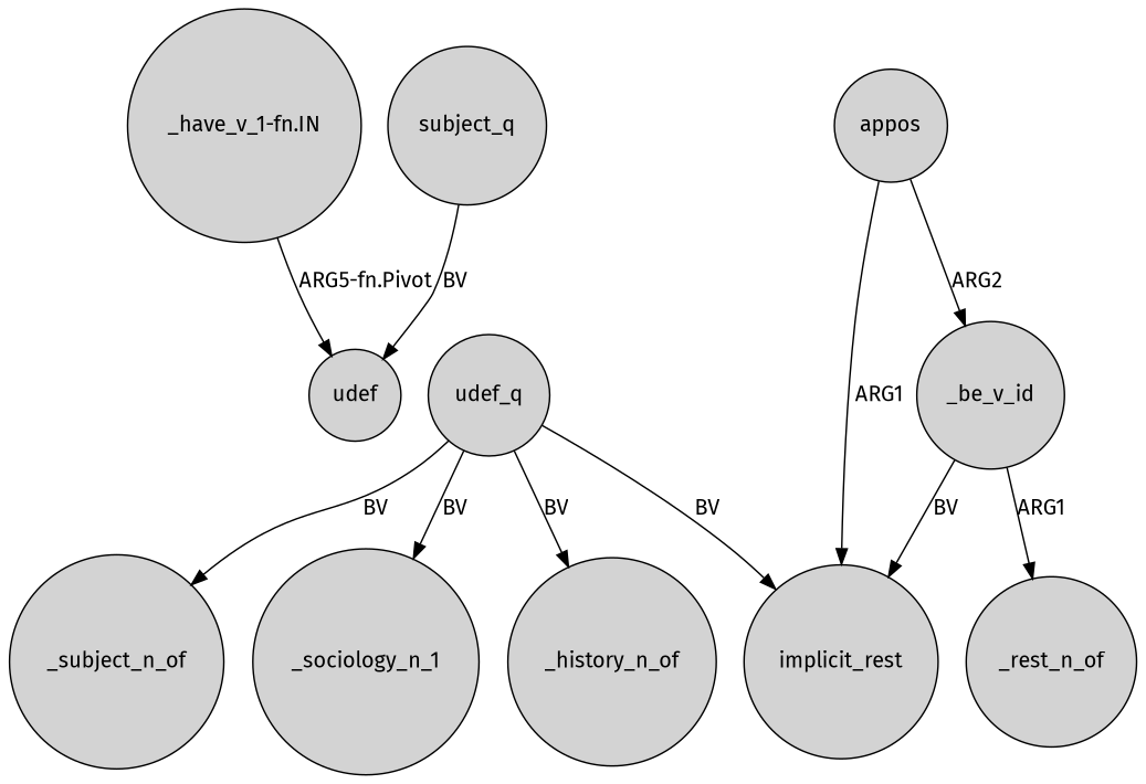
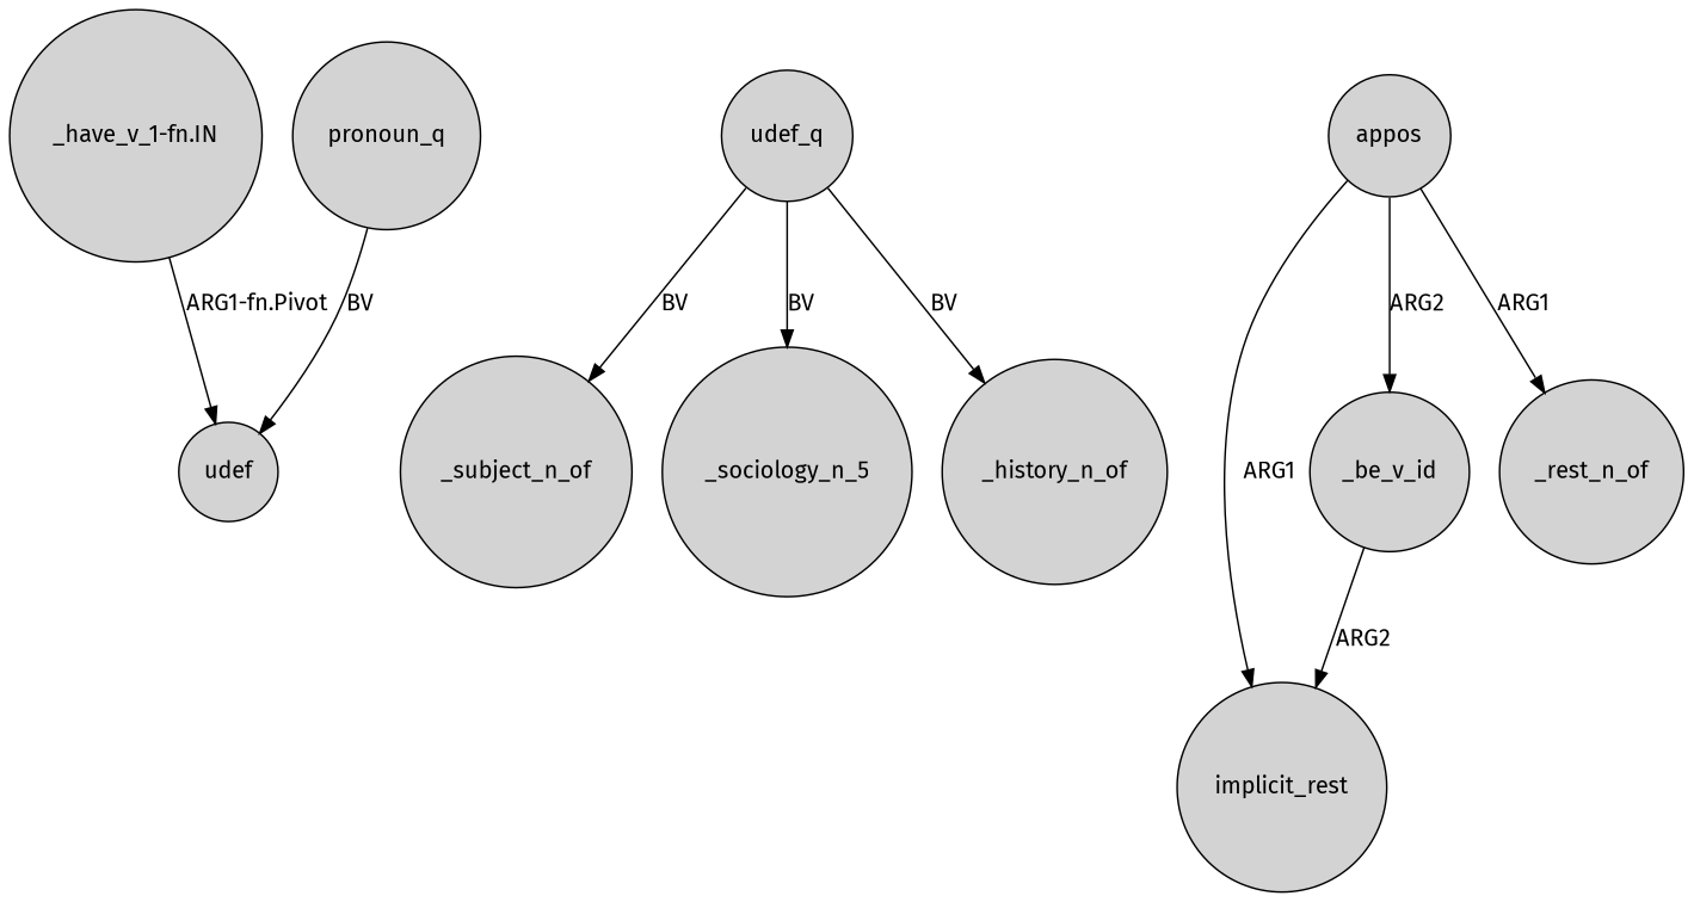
  digraph {
    fontname="Fira Sans"
    node [fontname="Fira Sans" shape=circle style=filled]
    edge [fontname="Fira Sans"]
    n1 [label=udef]
    "_have_v_1-fn.IN"
    udef_q
    _subject_n_of
-   _sociology_n_1
+   _sociology_n_1 [label=_sociology_n_5]
    n6 [label=implicit_rest]
    _history_n_of
    _be_v_id
    _rest_n_of
    appos
-   pronoun_q [label=subject_q]
-   "_have_v_1-fn.IN" -> n1 [label="ARG5-fn.Pivot"]
+   pronoun_q
+   "_have_v_1-fn.IN" -> n1 [label="ARG1-fn.Pivot"]
    udef_q -> _subject_n_of [label=BV]
    udef_q -> _sociology_n_1 [label=BV]
-   udef_q -> n6 [label=BV]
    udef_q -> _history_n_of [label=BV]
-   _be_v_id -> n6 [label=BV]
-   _be_v_id -> _rest_n_of [label=ARG1]
+   _be_v_id -> n6 [label=ARG2]
+   appos -> _rest_n_of [label=ARG1]
    appos -> n6 [label=ARG1]
    appos -> _be_v_id [label=ARG2]
    pronoun_q -> n1 [label=BV]
  }
